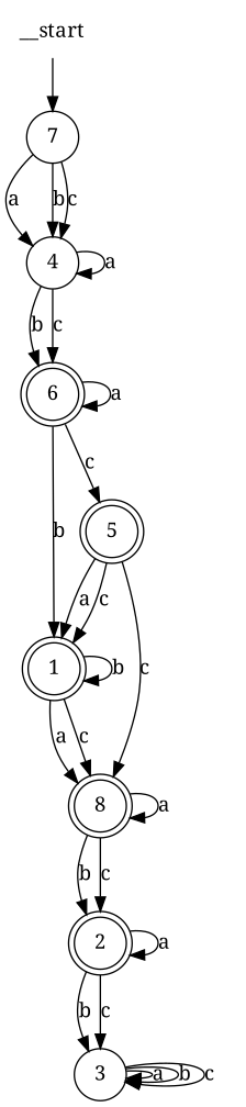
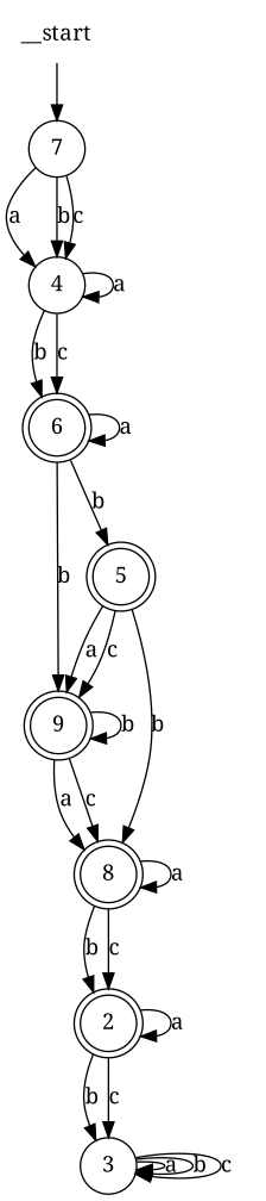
  digraph {
    fontname="Noto Serif"
    node [fontname="Noto Serif" shape=doublecircle]
    edge [fontname="Noto Serif"]
    __start [shape=none]
    n2 [label=7 shape=circle]
    n3 [label=4 shape=circle]
    n4 [label=6]
    n5 [label=8]
    n6 [label=2]
    n7 [label=3 shape=circle]
-   n8 [label=1]
+   n8 [label=9]
    n9 [label=5]
    __start -> n2
    n2 -> n3 [label=a]
    n2 -> n3 [label=b]
    n2 -> n3 [label=c]
    n3 -> n3 [label=a]
    n3 -> n4 [label=b]
    n3 -> n4 [label=c]
    n4 -> n4 [label=a]
    n4 -> n8 [label=b]
-   n4 -> n9 [label=c]
+   n4 -> n9 [label=b]
    n5 -> n5 [label=a]
    n5 -> n6 [label=b]
    n5 -> n6 [label=c]
    n6 -> n6 [label=a]
    n6 -> n7 [label=b]
    n6 -> n7 [label=c]
    n7 -> n7 [label=a]
    n7 -> n7 [label=b]
    n7 -> n7 [label=c]
    n8 -> n5 [label=a]
    n8 -> n5 [label=c]
    n8 -> n8 [label=b]
-   n9 -> n5 [label=c]
+   n9 -> n5 [label=b]
    n9 -> n8 [label=a]
    n9 -> n8 [label=c]
  }
